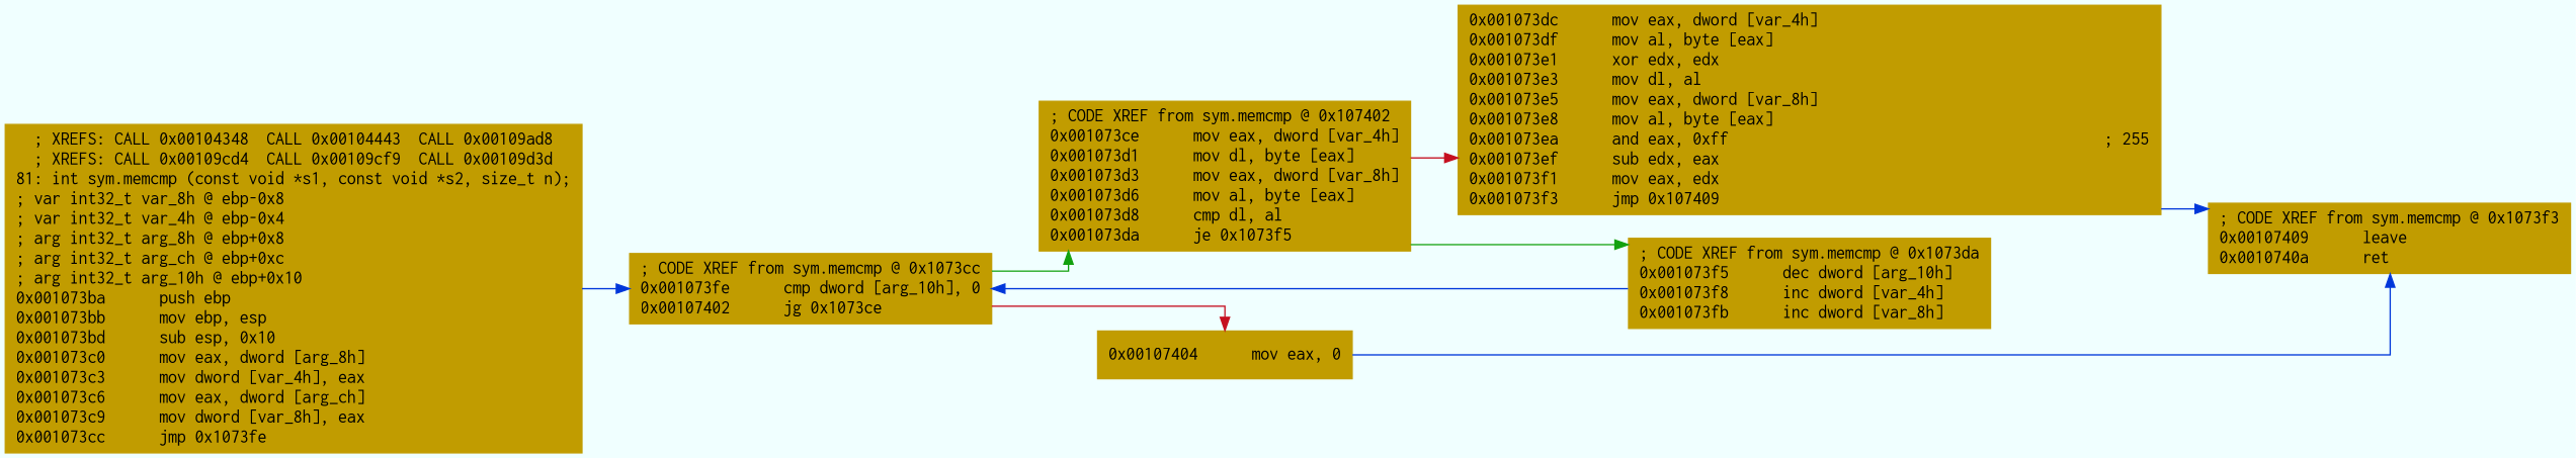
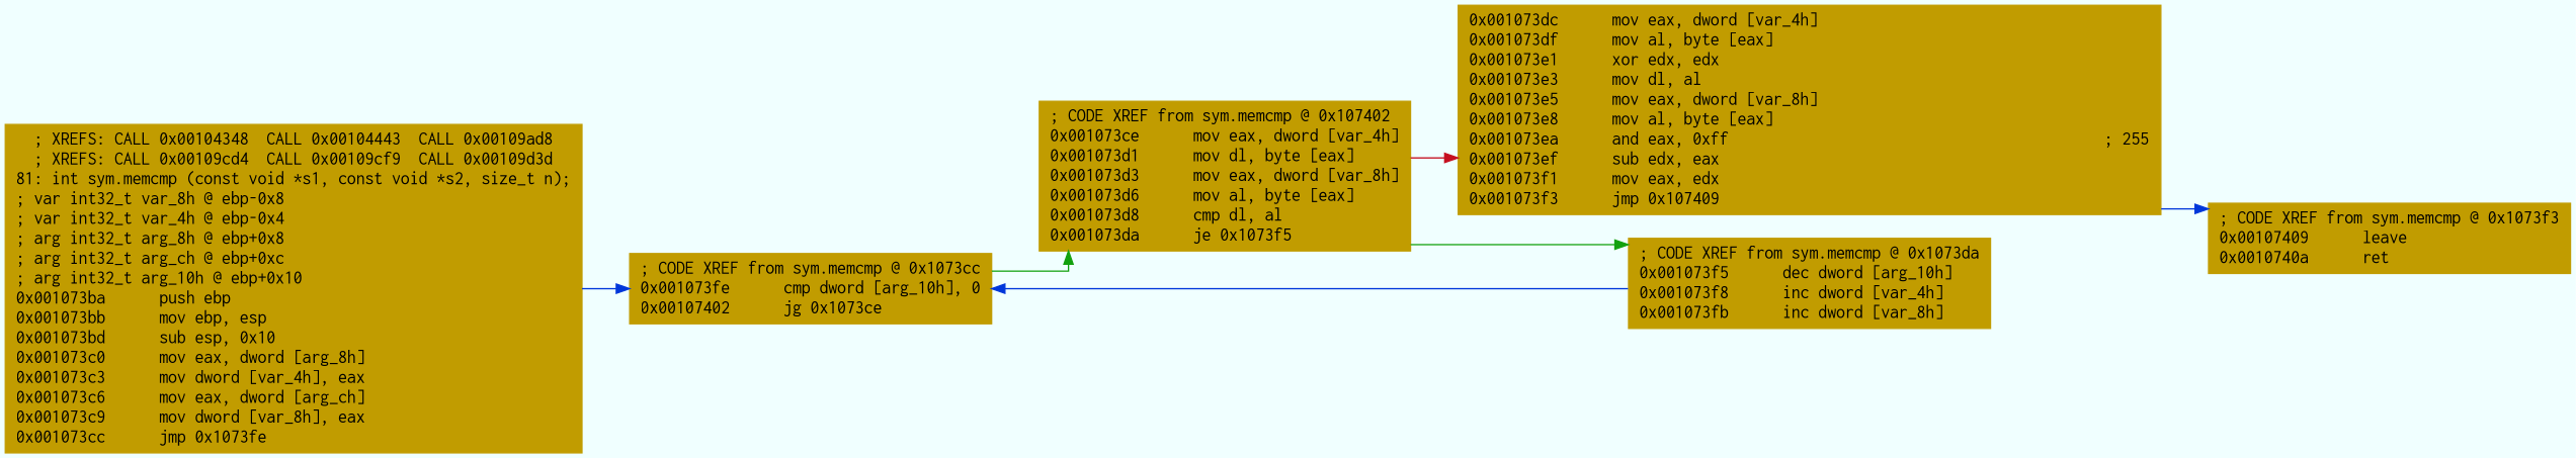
  digraph {
    bgcolor=azure
    fontname=Courier
    fontsize=8
    splines=ortho
    rankdir=LR
    node [color="#c19c00" fillcolor="#c19c00" fontname=Courier shape=box style=filled]
    edge [arrowhead=normal color="#0037da"]
    n1 [label="  ; XREFS: CALL 0x00104348  CALL 0x00104443  CALL 0x00109ad8  \l  ; XREFS: CALL 0x00109cd4  CALL 0x00109cf9  CALL 0x00109d3d  \l81: int sym.memcmp (const void *s1, const void *s2, size_t n);\l; var int32_t var_8h @ ebp-0x8\l; var int32_t var_4h @ ebp-0x4\l; arg int32_t arg_8h @ ebp+0x8\l; arg int32_t arg_ch @ ebp+0xc\l; arg int32_t arg_10h @ ebp+0x10\l0x001073ba      push ebp\l0x001073bb      mov ebp, esp\l0x001073bd      sub esp, 0x10\l0x001073c0      mov eax, dword [arg_8h]\l0x001073c3      mov dword [var_4h], eax\l0x001073c6      mov eax, dword [arg_ch]\l0x001073c9      mov dword [var_8h], eax\l0x001073cc      jmp 0x1073fe\l"]
    n2 [label="; CODE XREF from sym.memcmp @ 0x1073cc\l0x001073fe      cmp dword [arg_10h], 0\l0x00107402      jg 0x1073ce\l"]
    n3 [label="; CODE XREF from sym.memcmp @ 0x107402\l0x001073ce      mov eax, dword [var_4h]\l0x001073d1      mov dl, byte [eax]\l0x001073d3      mov eax, dword [var_8h]\l0x001073d6      mov al, byte [eax]\l0x001073d8      cmp dl, al\l0x001073da      je 0x1073f5\l"]
    n4 [label="0x001073dc      mov eax, dword [var_4h]\l0x001073df      mov al, byte [eax]\l0x001073e1      xor edx, edx\l0x001073e3      mov dl, al\l0x001073e5      mov eax, dword [var_8h]\l0x001073e8      mov al, byte [eax]\l0x001073ea      and eax, 0xff                                          ; 255\l0x001073ef      sub edx, eax\l0x001073f1      mov eax, edx\l0x001073f3      jmp 0x107409\l"]
    n5 [label="; CODE XREF from sym.memcmp @ 0x1073da\l0x001073f5      dec dword [arg_10h]\l0x001073f8      inc dword [var_4h]\l0x001073fb      inc dword [var_8h]\l"]
    n6 [label="; CODE XREF from sym.memcmp @ 0x1073f3\l0x00107409      leave\l0x0010740a      ret\l"]
-   n7 [label="0x00107404      mov eax, 0\l"]
    n1 -> n2
    n2 -> n3 [color="#13a10e"]
-   n2 -> n7 [color="#c50f1f"]
    n3 -> n4 [color="#c50f1f"]
    n3 -> n5 [color="#13a10e"]
    n4 -> n6
    n5 -> n2
-   n7 -> n6
  }
